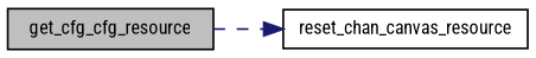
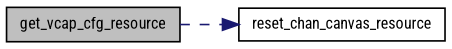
  digraph {
    rankdir=LR
    fontname="Roboto Condensed"
    node [color=black fontname="Roboto Condensed" fontsize=10 shape=record]
-   n1 [fillcolor=grey75 fontcolor=black height=0.2 label=get_cfg_cfg_resource style=filled width=0.4]
+   n1 [fillcolor=grey75 fontcolor=black height=0.2 label=get_vcap_cfg_resource style=filled width=0.4]
    n2 [height=0.2 label=reset_chan_canvas_resource width=0.4]
    n1 -> n2 [color=midnightblue fontname="Roboto Condensed" fontsize=10 labelfontname=Helvetica labelfontsize=10 style=dashed]
  }
